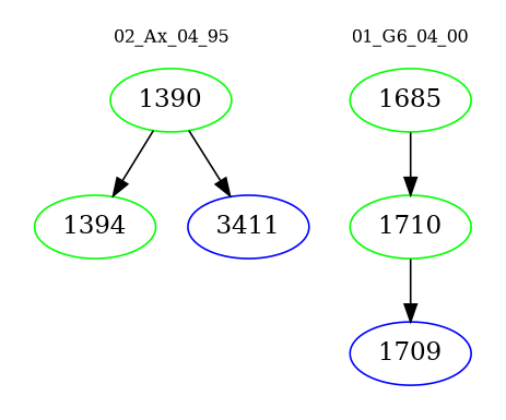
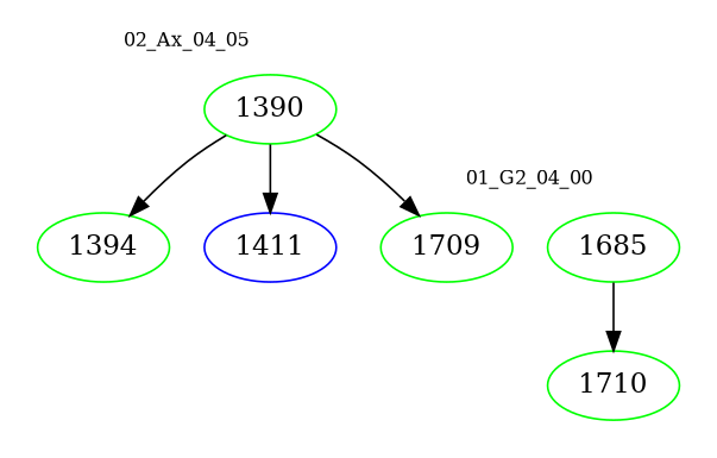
  digraph {
    node [color=green]
    edge [color=black]
    n1 [label=1390]
    n2 [label=1394]
-   n3 [color=blue label=3411]
+   n3 [color=blue label=1411]
    n4 [label=1710]
    n5 [label=1685]
-   n6 [color=blue label=1709]
+   n6 [label=1709]
    subgraph cluster_1 {
      color=white
      fontsize=10
-     label="02_Ax_04_95"
+     label="02_Ax_04_05"
      n1
      n2
      n3
    }
    subgraph cluster_2 {
      color=white
      fontsize=10
-     label="01_G6_04_00"
+     label="01_G2_04_00"
      n4
      n5
      n6
    }
    n1 -> n2
    n1 -> n3
-   n4 -> n6
+   n1 -> n6
    n5 -> n4
  }
